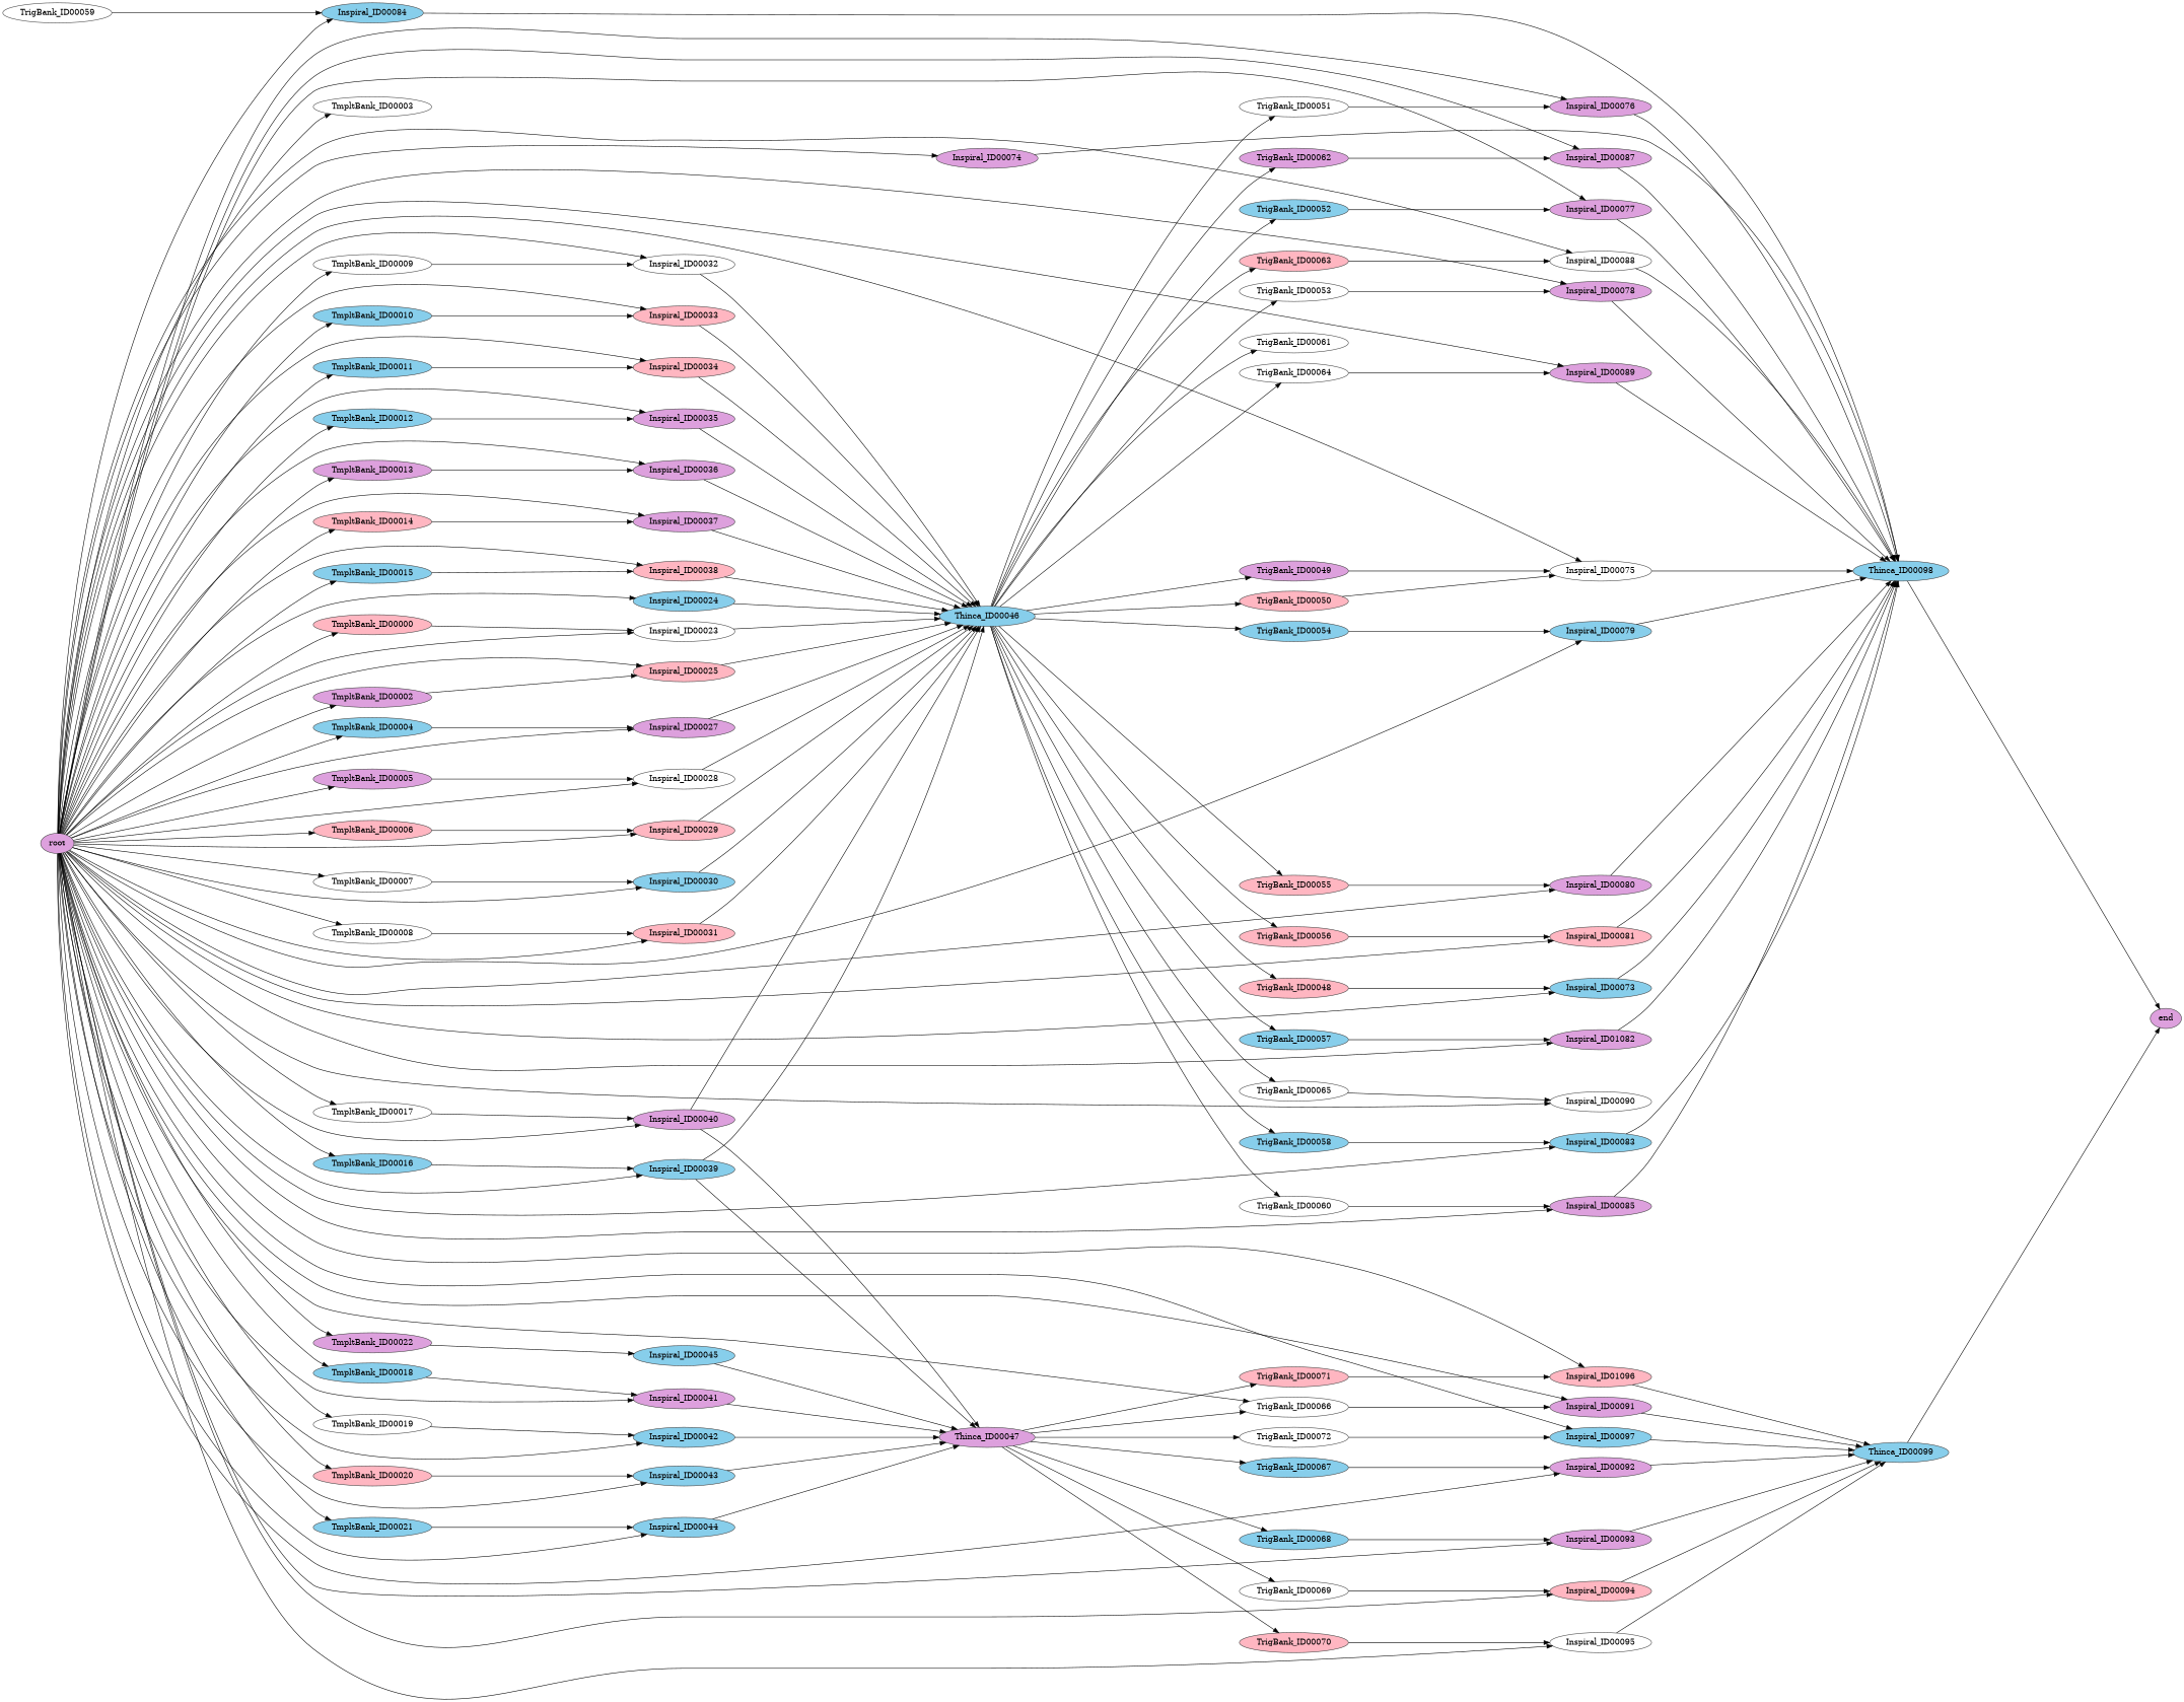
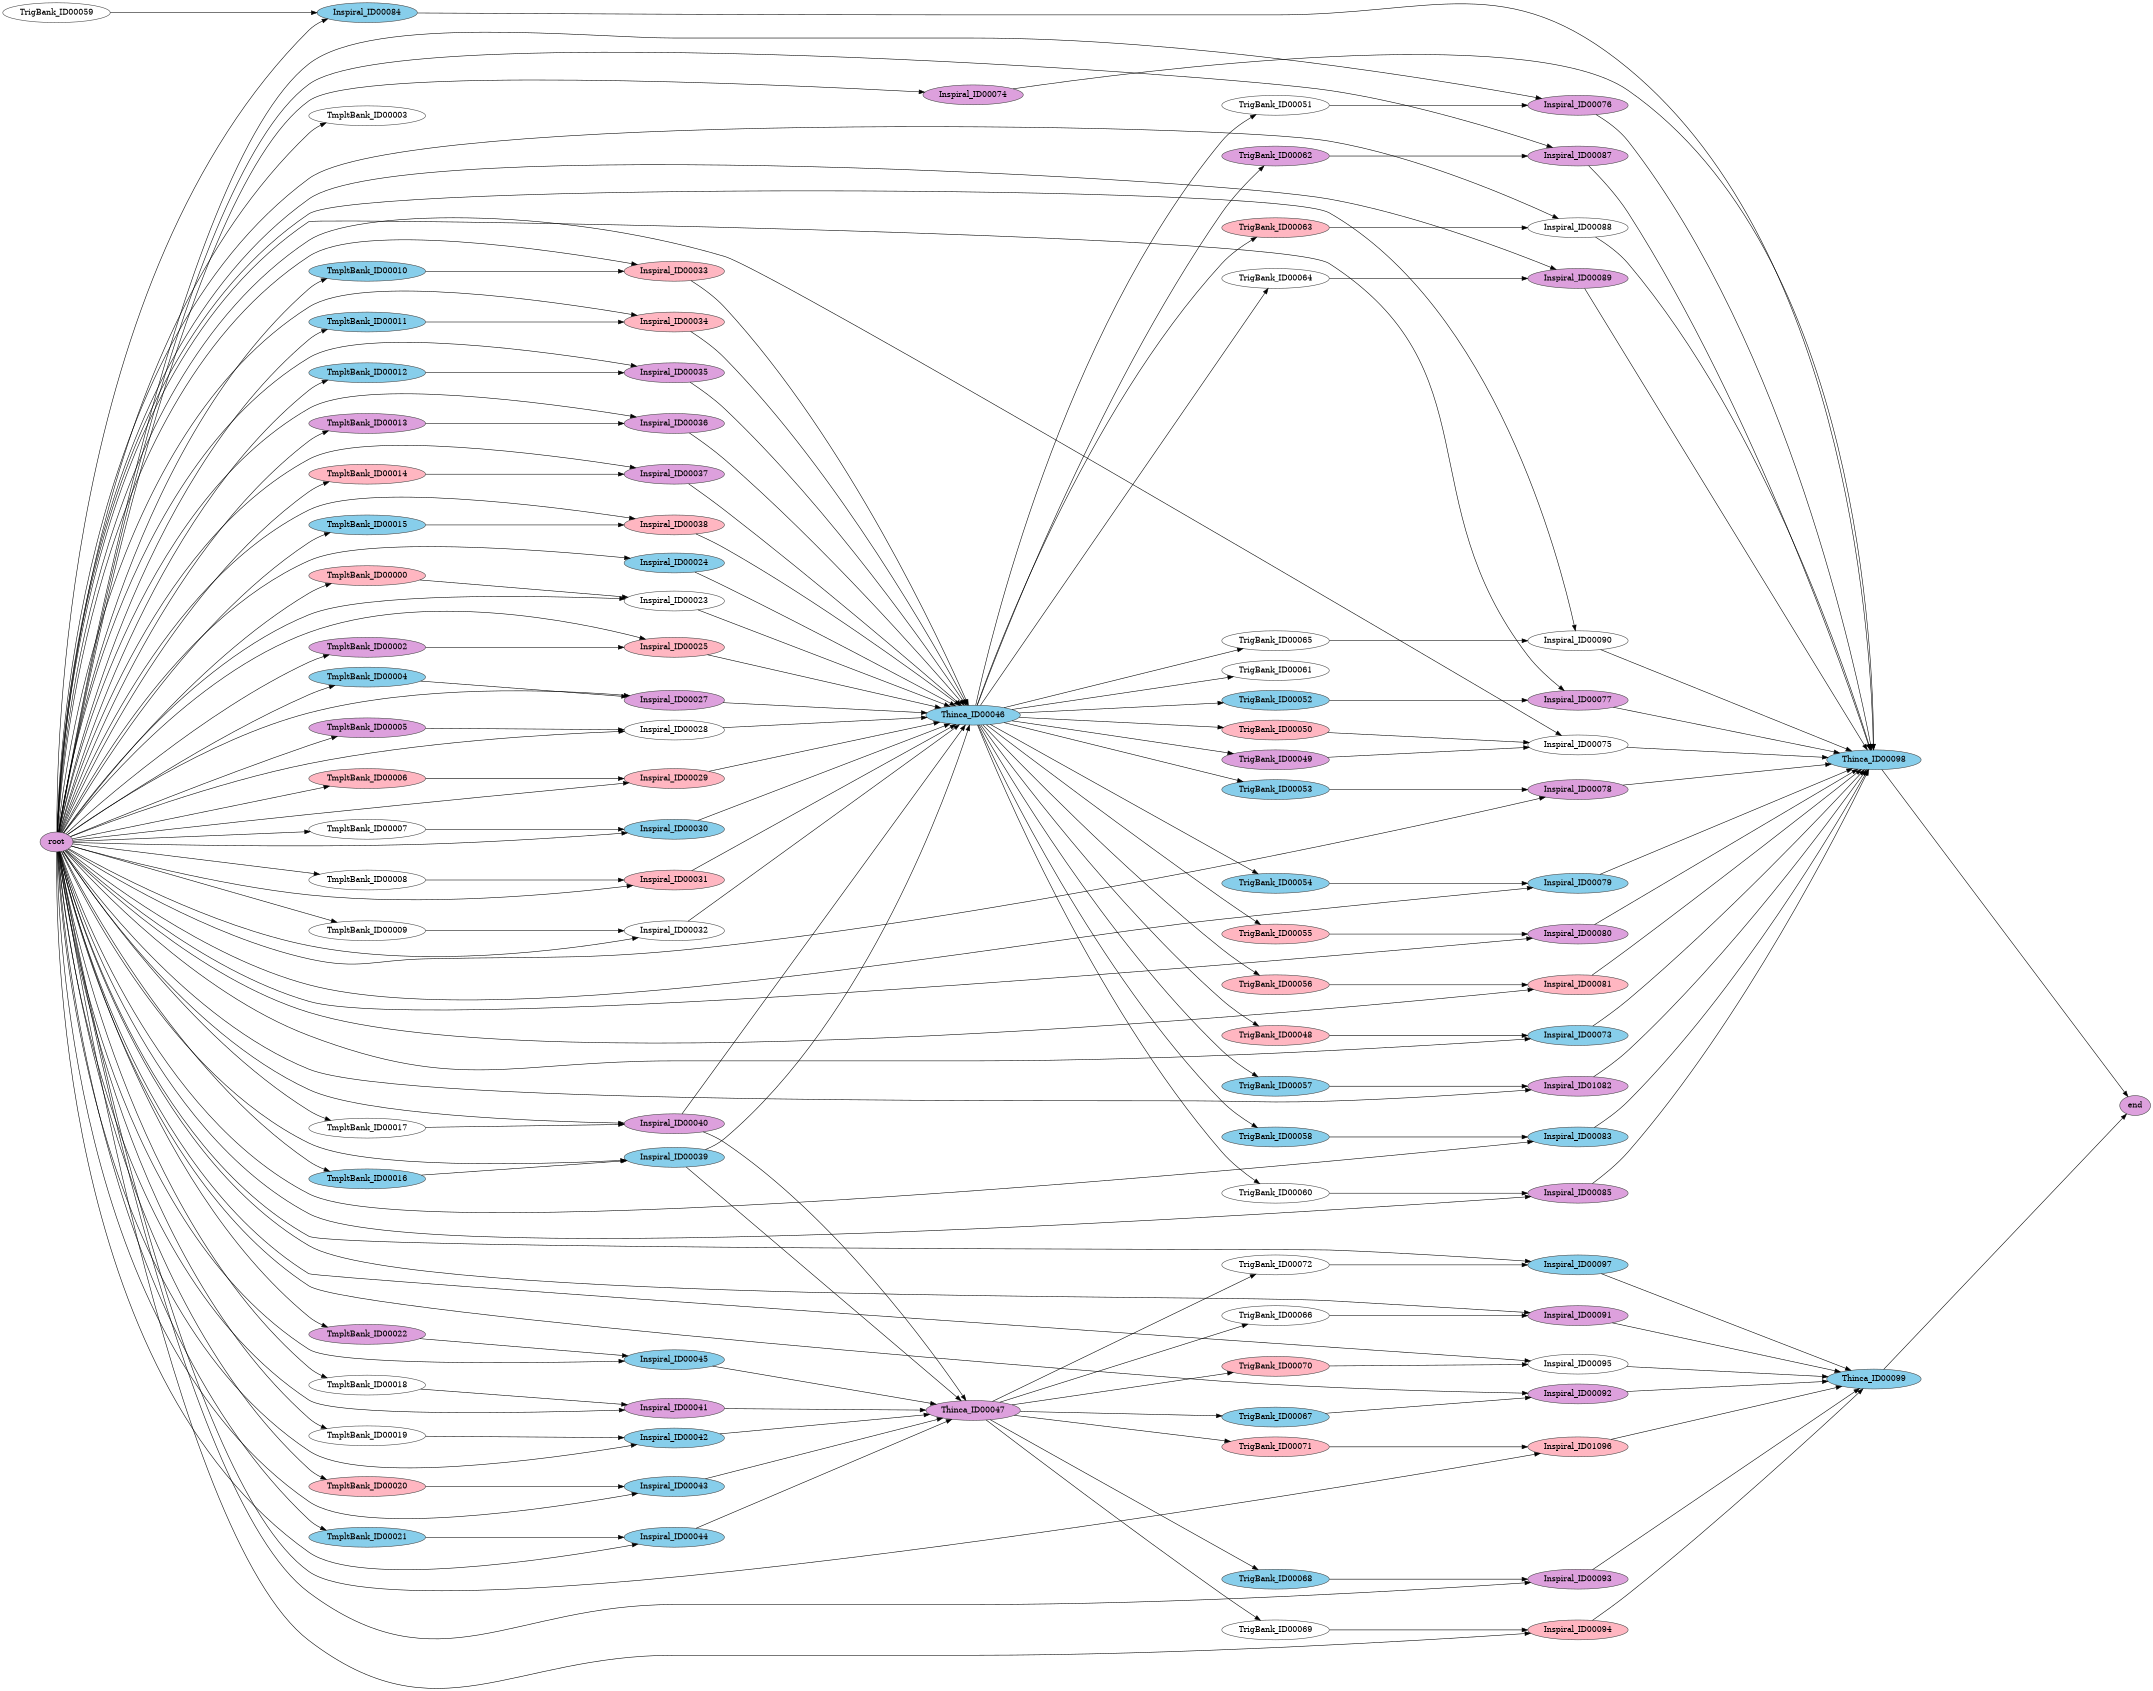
  digraph {
    rankdir=LR
    ranksep=5.0
    node [color="#444444" fillcolor=skyblue style=filled]
    edge [arrowhead=normal arrowsize=1.0]
    n1 [fillcolor=plum label=root]
    n2 [fillcolor=lightpink label=TmpltBank_ID00000]
    n3 [fillcolor=plum label=TmpltBank_ID00002]
    n4 [fillcolor=white label=TmpltBank_ID00003]
    n5 [label=TmpltBank_ID00004]
    n6 [fillcolor=plum label=TmpltBank_ID00005]
    n7 [fillcolor=lightpink label=TmpltBank_ID00006]
    n8 [fillcolor=white label=TmpltBank_ID00007]
    n9 [fillcolor=white label=TmpltBank_ID00008]
    n10 [fillcolor=white label=TmpltBank_ID00009]
    n11 [label=TmpltBank_ID00010]
    n12 [label=TmpltBank_ID00011]
    n13 [label=TmpltBank_ID00012]
    n14 [fillcolor=plum label=TmpltBank_ID00013]
    n15 [fillcolor=lightpink label=TmpltBank_ID00014]
    n16 [label=TmpltBank_ID00015]
    n17 [label=TmpltBank_ID00016]
    n18 [fillcolor=white label=TmpltBank_ID00017]
-   n19 [label=TmpltBank_ID00018]
+   n19 [fillcolor=white label=TmpltBank_ID00018]
    n20 [fillcolor=white label=TmpltBank_ID00019]
    n21 [fillcolor=lightpink label=TmpltBank_ID00020]
    n22 [label=TmpltBank_ID00021]
    n23 [fillcolor=plum label=TmpltBank_ID00022]
    n24 [fillcolor=white label=Inspiral_ID00023]
    n25 [label=Inspiral_ID00024]
    n26 [fillcolor=lightpink label=Inspiral_ID00025]
    n27 [fillcolor=plum label=Inspiral_ID00027]
    n28 [fillcolor=white label=Inspiral_ID00028]
    n29 [fillcolor=lightpink label=Inspiral_ID00029]
    n30 [label=Inspiral_ID00030]
    n31 [fillcolor=lightpink label=Inspiral_ID00031]
    n32 [fillcolor=white label=Inspiral_ID00032]
    n33 [fillcolor=lightpink label=Inspiral_ID00033]
    n34 [fillcolor=lightpink label=Inspiral_ID00034]
    n35 [fillcolor=plum label=Inspiral_ID00035]
    n36 [fillcolor=plum label=Inspiral_ID00036]
    n37 [fillcolor=plum label=Inspiral_ID00037]
    n38 [fillcolor=lightpink label=Inspiral_ID00038]
    n39 [label=Inspiral_ID00039]
    n40 [fillcolor=plum label=Inspiral_ID00040]
    n41 [fillcolor=plum label=Inspiral_ID00041]
    n42 [label=Inspiral_ID00042]
    n43 [label=Inspiral_ID00043]
    n44 [label=Inspiral_ID00044]
    n45 [label=Inspiral_ID00045]
    n46 [label=Inspiral_ID00073]
    n47 [fillcolor=plum label=Inspiral_ID00074]
    n48 [fillcolor=white label=Inspiral_ID00075]
    n49 [fillcolor=plum label=Inspiral_ID00076]
    n50 [fillcolor=plum label=Inspiral_ID00077]
    n51 [fillcolor=plum label=Inspiral_ID00078]
    n52 [label=Inspiral_ID00079]
    n53 [fillcolor=plum label=Inspiral_ID00080]
    n54 [fillcolor=lightpink label=Inspiral_ID00081]
    n55 [fillcolor=plum label=Inspiral_ID01082]
    n56 [label=Inspiral_ID00083]
    n57 [label=Inspiral_ID00084]
    n58 [fillcolor=plum label=Inspiral_ID00085]
    n59 [fillcolor=plum label=Inspiral_ID00087]
    n60 [fillcolor=white label=Inspiral_ID00088]
    n61 [fillcolor=plum label=Inspiral_ID00089]
    n62 [fillcolor=white label=Inspiral_ID00090]
    n63 [fillcolor=plum label=Inspiral_ID00091]
    n64 [fillcolor=plum label=Inspiral_ID00092]
    n65 [fillcolor=plum label=Inspiral_ID00093]
    n66 [fillcolor=lightpink label=Inspiral_ID00094]
    n67 [fillcolor=white label=Inspiral_ID00095]
    n68 [fillcolor=lightpink label=Inspiral_ID01096]
    n69 [label=Inspiral_ID00097]
    n70 [label=Thinca_ID00046]
    n71 [fillcolor=plum label=Thinca_ID00047]
    n72 [label=Thinca_ID00098]
    n73 [label=Thinca_ID00099]
    n74 [fillcolor=plum label=end]
    n75 [fillcolor=lightpink label=TrigBank_ID00048]
    n76 [fillcolor=plum label=TrigBank_ID00049]
    n77 [fillcolor=lightpink label=TrigBank_ID00050]
    n78 [fillcolor=white label=TrigBank_ID00051]
    n79 [label=TrigBank_ID00052]
-   n80 [fillcolor=white label=TrigBank_ID00053]
+   n80 [label=TrigBank_ID00053]
    n81 [label=TrigBank_ID00054]
    n82 [fillcolor=lightpink label=TrigBank_ID00055]
    n83 [fillcolor=lightpink label=TrigBank_ID00056]
    n84 [label=TrigBank_ID00057]
    n85 [label=TrigBank_ID00058]
    n86 [fillcolor=white label=TrigBank_ID00060]
    n87 [fillcolor=white label=TrigBank_ID00061]
    n88 [fillcolor=plum label=TrigBank_ID00062]
    n89 [fillcolor=lightpink label=TrigBank_ID00063]
    n90 [fillcolor=white label=TrigBank_ID00064]
    n91 [fillcolor=white label=TrigBank_ID00065]
    n92 [fillcolor=white label=TrigBank_ID00066]
    n93 [label=TrigBank_ID00067]
    n94 [label=TrigBank_ID00068]
    n95 [fillcolor=white label=TrigBank_ID00069]
    n96 [fillcolor=lightpink label=TrigBank_ID00070]
    n97 [fillcolor=lightpink label=TrigBank_ID00071]
    n98 [fillcolor=white label=TrigBank_ID00072]
    n99 [fillcolor=white label=TrigBank_ID00059]
    n1 -> n2
    n1 -> n3
    n1 -> n4
    n1 -> n5
    n1 -> n6
    n1 -> n7
    n1 -> n8
    n1 -> n9
    n1 -> n10
    n1 -> n11
    n1 -> n12
    n1 -> n13
    n1 -> n14
    n1 -> n15
    n1 -> n16
    n1 -> n17
    n1 -> n18
    n1 -> n19
    n1 -> n20
    n1 -> n21
    n1 -> n22
    n1 -> n23
    n1 -> n24
    n1 -> n25
    n1 -> n26
    n1 -> n27
    n1 -> n28
    n1 -> n29
    n1 -> n30
    n1 -> n31
    n1 -> n32
    n1 -> n33
    n1 -> n34
    n1 -> n35
    n1 -> n36
    n1 -> n37
    n1 -> n38
    n1 -> n39
    n1 -> n40
    n1 -> n41
    n1 -> n42
    n1 -> n43
    n1 -> n44
-   n1 -> n92
+   n1 -> n45
    n1 -> n46
    n1 -> n47
    n1 -> n48
    n1 -> n49
    n1 -> n50
    n1 -> n51
    n1 -> n52
    n1 -> n53
    n1 -> n54
    n1 -> n55
    n1 -> n56
    n1 -> n57
    n1 -> n58
    n1 -> n59
    n1 -> n60
    n1 -> n61
    n1 -> n62
    n1 -> n63
    n1 -> n64
    n1 -> n65
    n1 -> n66
    n1 -> n67
    n1 -> n68
    n1 -> n69
    n2 -> n24
    n3 -> n26
    n5 -> n27
    n6 -> n28
    n7 -> n29
    n8 -> n30
    n9 -> n31
    n10 -> n32
    n11 -> n33
    n12 -> n34
    n13 -> n35
    n14 -> n36
    n15 -> n37
    n16 -> n38
    n17 -> n39
    n18 -> n40
    n19 -> n41
    n20 -> n42
    n21 -> n43
    n22 -> n44
    n23 -> n45
    n24 -> n70
    n25 -> n70
    n26 -> n70
    n27 -> n70
    n28 -> n70
    n29 -> n70
    n30 -> n70
    n31 -> n70
    n32 -> n70
    n33 -> n70
    n34 -> n70
    n35 -> n70
    n36 -> n70
    n37 -> n70
    n38 -> n70
    n39 -> n70
    n39 -> n71
    n40 -> n70
    n40 -> n71
    n41 -> n71
    n42 -> n71
    n43 -> n71
    n44 -> n71
    n45 -> n71
    n46 -> n72
    n47 -> n72
    n48 -> n72
    n49 -> n72
    n50 -> n72
    n51 -> n72
    n52 -> n72
    n53 -> n72
    n54 -> n72
    n55 -> n72
    n56 -> n72
    n57 -> n72
    n58 -> n72
    n59 -> n72
    n60 -> n72
    n61 -> n72
+   n62 -> n72
    n63 -> n73
    n64 -> n73
    n65 -> n73
    n66 -> n73
    n67 -> n73
    n68 -> n73
    n69 -> n73
    n70 -> n75
    n70 -> n76
    n70 -> n77
    n70 -> n78
    n70 -> n79
    n70 -> n80
    n70 -> n81
    n70 -> n82
    n70 -> n83
    n70 -> n84
    n70 -> n85
    n70 -> n86
    n70 -> n87
    n70 -> n88
    n70 -> n89
    n70 -> n90
    n70 -> n91
    n71 -> n92
    n71 -> n93
    n71 -> n94
    n71 -> n95
    n71 -> n96
    n71 -> n97
    n71 -> n98
    n72 -> n74
    n73 -> n74
    n75 -> n46
    n76 -> n48
    n77 -> n48
    n78 -> n49
    n79 -> n50
    n80 -> n51
    n81 -> n52
    n82 -> n53
    n83 -> n54
    n84 -> n55
    n85 -> n56
    n86 -> n58
    n88 -> n59
    n89 -> n60
    n90 -> n61
    n91 -> n62
    n92 -> n63
    n93 -> n64
    n94 -> n65
    n95 -> n66
    n96 -> n67
    n97 -> n68
    n98 -> n69
    n99 -> n57
  }
